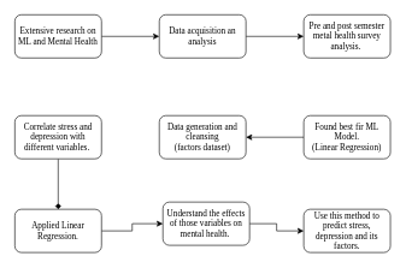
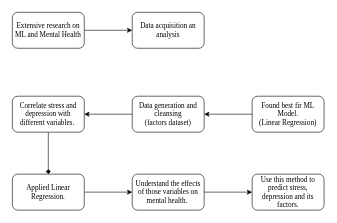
  <mxCell id="0" />
  <mxCell id="1" parent="0" />
  <mxCell id="2" value="" style="edgeStyle=orthogonalEdgeStyle;rounded=0;orthogonalLoop=1;jettySize=auto;html=1;" edge="1" parent="1" source="3" target="5"><mxGeometry relative="1" as="geometry" /></mxCell>
  <mxCell id="3" value="&lt;span id=&quot;docs-internal-guid-4004bc40-7fff-c7c1-bdb6-0f938492936c&quot;&gt;&lt;span style=&quot;font-family: &amp;#34;times new roman&amp;#34; ; background-color: transparent ; vertical-align: baseline&quot;&gt;&lt;font style=&quot;font-size: 12px&quot;&gt;Extensive research on ML and Mental Health&lt;/font&gt;&lt;/span&gt;&lt;/span&gt;" style="rounded=1;whiteSpace=wrap;html=1;" vertex="1" parent="1"><mxGeometry x="20" y="20" width="120" height="60" as="geometry" /></mxCell>
- <mxCell id="4" value="" style="edgeStyle=orthogonalEdgeStyle;rounded=0;orthogonalLoop=1;jettySize=auto;html=1;" edge="1" parent="1" source="5" target="6"><mxGeometry relative="1" as="geometry" /></mxCell>
  <mxCell id="5" value="&lt;font face=&quot;Times New Roman&quot;&gt;Data acquisition&amp;nbsp;an analysis&lt;/font&gt;" style="whiteSpace=wrap;html=1;rounded=1;" vertex="1" parent="1"><mxGeometry x="220" y="20" width="120" height="60" as="geometry" /></mxCell>
- <mxCell id="6" value="&lt;font face=&quot;Times New Roman&quot;&gt;Pre and post semester metal health survey analysis.&amp;nbsp;&lt;/font&gt;" style="whiteSpace=wrap;html=1;rounded=1;" vertex="1" parent="1"><mxGeometry x="420" y="20" width="120" height="60" as="geometry" /></mxCell>
+ <mxCell id="7" value="" style="edgeStyle=orthogonalEdgeStyle;rounded=0;orthogonalLoop=1;jettySize=auto;html=1;" edge="1" parent="1" source="8" target="10"><mxGeometry relative="1" as="geometry" /></mxCell>
  <mxCell id="8" value="&lt;font face=&quot;Times New Roman&quot;&gt;Data generation and cleansing&lt;br&gt;(factors dataset)&lt;br&gt;&lt;/font&gt;" style="whiteSpace=wrap;html=1;rounded=1;" vertex="1" parent="1"><mxGeometry x="220" y="160" width="120" height="60" as="geometry" /></mxCell>
  <mxCell id="9" value="" style="edgeStyle=orthogonalEdgeStyle;rounded=0;orthogonalLoop=1;jettySize=auto;html=1;endArrow=diamond;" edge="1" parent="1" source="10" target="12"><mxGeometry relative="1" as="geometry" /></mxCell>
  <mxCell id="10" value="&lt;span style=&quot;font-family: &amp;#34;times new roman&amp;#34;&quot;&gt;Correlate stress and depression with different variables.&amp;nbsp;&lt;/span&gt;" style="whiteSpace=wrap;html=1;rounded=1;" vertex="1" parent="1"><mxGeometry x="20" y="160" width="120" height="60" as="geometry" /></mxCell>
  <mxCell id="11" value="" style="edgeStyle=orthogonalEdgeStyle;rounded=0;orthogonalLoop=1;jettySize=auto;html=1;" edge="1" parent="1" source="12" target="16"><mxGeometry relative="1" as="geometry" /></mxCell>
  <mxCell id="12" value="&lt;span style=&quot;font-family: &amp;#34;times new roman&amp;#34;&quot;&gt;Applied Linear Regression.&lt;/span&gt;" style="whiteSpace=wrap;html=1;rounded=1;" vertex="1" parent="1"><mxGeometry x="20" y="290" width="120" height="60" as="geometry" /></mxCell>
  <mxCell id="13" value="" style="edgeStyle=orthogonalEdgeStyle;rounded=0;orthogonalLoop=1;jettySize=auto;html=1;" edge="1" parent="1" source="14" target="8"><mxGeometry relative="1" as="geometry" /></mxCell>
  <mxCell id="14" value="&lt;span&gt;&lt;font face=&quot;Times New Roman&quot;&gt;Found best fir ML Model.&lt;br&gt;(Linear Regression)&lt;br&gt;&lt;/font&gt;&lt;/span&gt;" style="whiteSpace=wrap;html=1;rounded=1;" vertex="1" parent="1"><mxGeometry x="420" y="160" width="120" height="60" as="geometry" /></mxCell>
  <mxCell id="15" value="" style="edgeStyle=orthogonalEdgeStyle;rounded=0;orthogonalLoop=1;jettySize=auto;html=1;" edge="1" parent="1" source="16" target="17"><mxGeometry relative="1" as="geometry" /></mxCell>
- <mxCell id="16" value="&#10;&#10;&lt;span style=&quot;color: rgb(0, 0, 0); font-family: &amp;quot;times new roman&amp;quot;; font-size: 12px; font-style: normal; font-weight: 400; letter-spacing: normal; text-align: center; text-indent: 0px; text-transform: none; word-spacing: 0px; background-color: rgb(255, 255, 255); display: inline; float: none;&quot;&gt;Understand the effects of those variables on mental health.&amp;nbsp;&lt;/span&gt;&#10;&#10;" style="whiteSpace=wrap;html=1;rounded=1;" vertex="1" parent="1"><mxGeometry x="225" y="280" width="120" height="60" as="geometry" /></mxCell>
+ <mxCell id="16" value="&#10;&#10;&lt;span style=&quot;color: rgb(0, 0, 0); font-family: &amp;quot;times new roman&amp;quot;; font-size: 12px; font-style: normal; font-weight: 400; letter-spacing: normal; text-align: center; text-indent: 0px; text-transform: none; word-spacing: 0px; background-color: rgb(255, 255, 255); display: inline; float: none;&quot;&gt;Understand the effects of those variables on mental health.&amp;nbsp;&lt;/span&gt;&#10;&#10;" style="whiteSpace=wrap;html=1;rounded=1;" vertex="1" parent="1"><mxGeometry x="220" y="290" width="120" height="60" as="geometry" /></mxCell>
  <mxCell id="17" value="&lt;font face=&quot;Times New Roman&quot; style=&quot;font-size: 12px&quot;&gt;Use this method to predict stress, depression and its factors.&lt;/font&gt;" style="whiteSpace=wrap;html=1;rounded=1;" vertex="1" parent="1"><mxGeometry x="420" y="290" width="120" height="60" as="geometry" /></mxCell>
